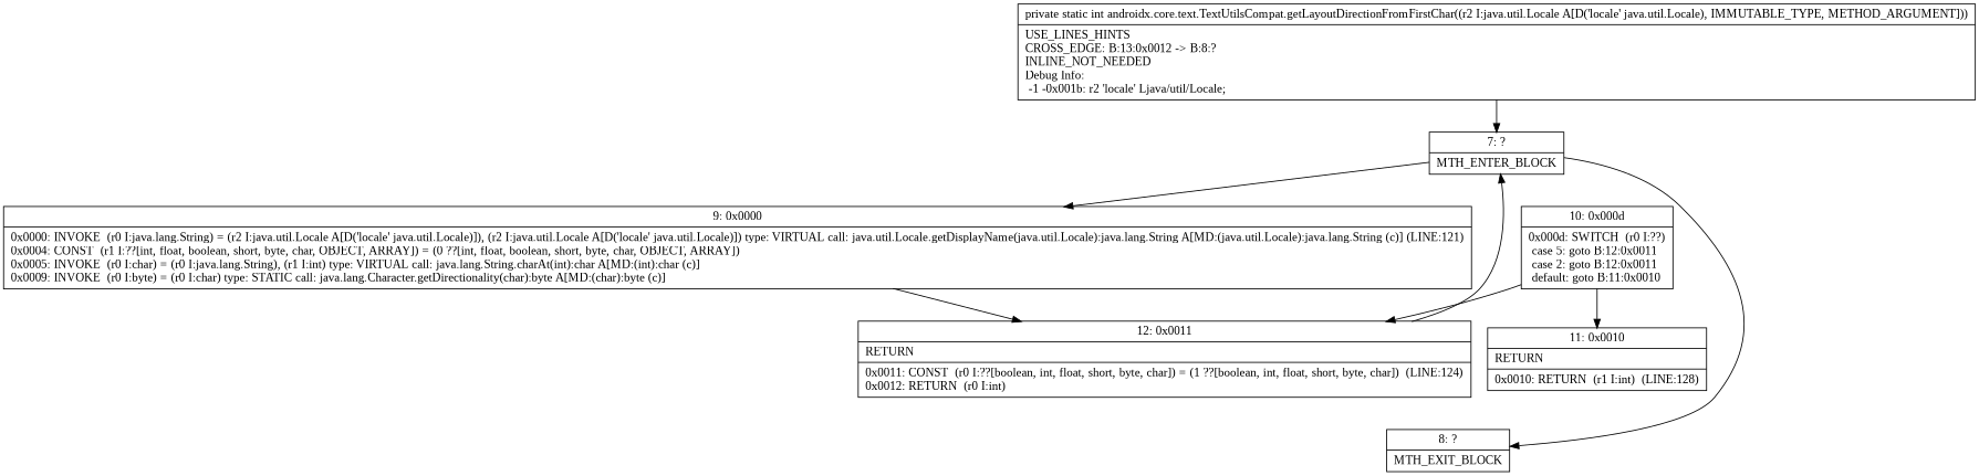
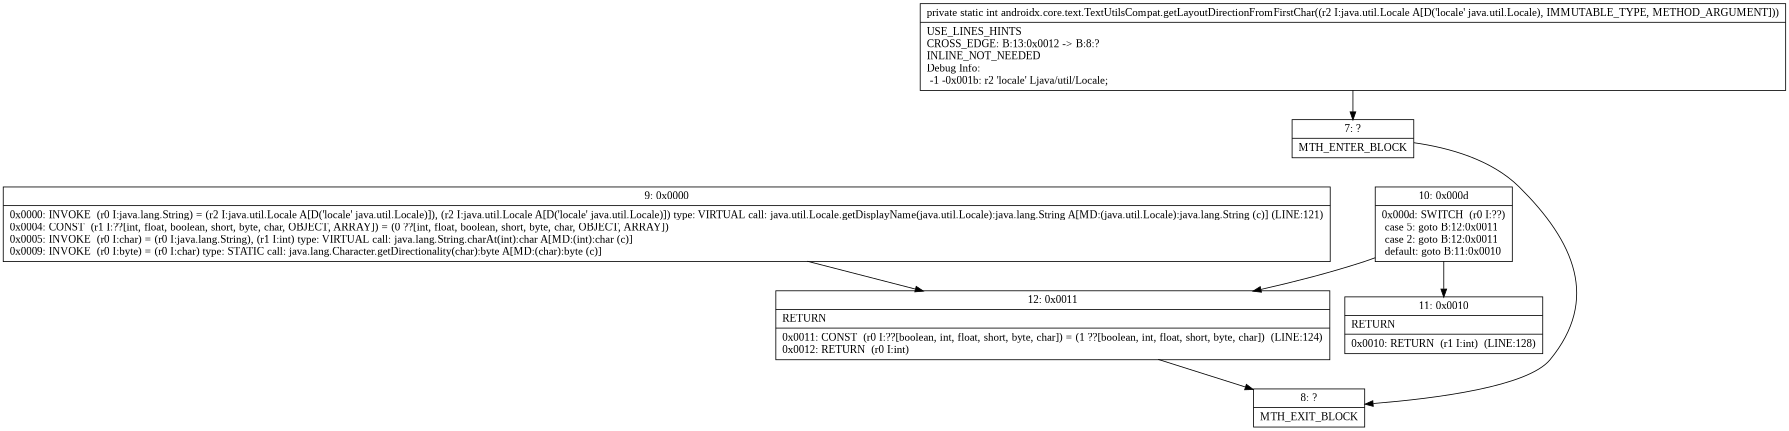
  digraph {
    fontname="Liberation Serif"
    node [fontname="Liberation Serif" shape=record]
    edge [fontname="Liberation Serif"]
    n1 [label="{7\:\ ?|MTH_ENTER_BLOCK\l}"]
    n2 [label="{9\:\ 0x0000|0x0000: INVOKE  (r0 I:java.lang.String) = (r2 I:java.util.Locale A[D('locale' java.util.Locale)]), (r2 I:java.util.Locale A[D('locale' java.util.Locale)]) type: VIRTUAL call: java.util.Locale.getDisplayName(java.util.Locale):java.lang.String A[MD:(java.util.Locale):java.lang.String (c)] (LINE:121)\l0x0004: CONST  (r1 I:??[int, float, boolean, short, byte, char, OBJECT, ARRAY]) = (0 ??[int, float, boolean, short, byte, char, OBJECT, ARRAY]) \l0x0005: INVOKE  (r0 I:char) = (r0 I:java.lang.String), (r1 I:int) type: VIRTUAL call: java.lang.String.charAt(int):char A[MD:(int):char (c)]\l0x0009: INVOKE  (r0 I:byte) = (r0 I:char) type: STATIC call: java.lang.Character.getDirectionality(char):byte A[MD:(char):byte (c)]\l}"]
    n3 [label="{8\:\ ?|MTH_EXIT_BLOCK\l}"]
    n4 [label="{12\:\ 0x0011|RETURN\l|0x0011: CONST  (r0 I:??[boolean, int, float, short, byte, char]) = (1 ??[boolean, int, float, short, byte, char])  (LINE:124)\l0x0012: RETURN  (r0 I:int) \l}"]
    n5 [label="{10\:\ 0x000d|0x000d: SWITCH  (r0 I:??)\l case 5: goto B:12:0x0011\l case 2: goto B:12:0x0011\l default: goto B:11:0x0010 \l}"]
    n6 [label="{11\:\ 0x0010|RETURN\l|0x0010: RETURN  (r1 I:int)  (LINE:128)\l}"]
    n7 [label="{private static int androidx.core.text.TextUtilsCompat.getLayoutDirectionFromFirstChar((r2 I:java.util.Locale A[D('locale' java.util.Locale), IMMUTABLE_TYPE, METHOD_ARGUMENT]))  | USE_LINES_HINTS\lCROSS_EDGE: B:13:0x0012 \-\> B:8:?\lINLINE_NOT_NEEDED\lDebug Info:\l  \-1 \-0x001b: r2 'locale' Ljava\/util\/Locale;\l}"]
-   n1 -> n2
    n1 -> n3
    n2 -> n4
-   n4 -> n1
+   n4 -> n3
    n5 -> n4
    n5 -> n6
    n7 -> n1
  }
